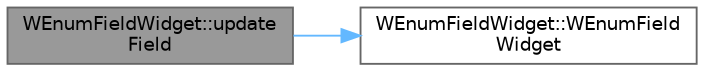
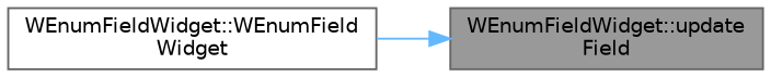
  digraph {
    rankdir=RL
    node [fontname=Helvetica fontsize=10 shape=box style=filled]
    n1 [color=gray40 fillcolor=grey60 fontcolor=black height=0.2 label="WEnumFieldWidget::update\lField" width=0.4]
    n2 [color=grey40 fillcolor=white height=0.2 label="WEnumFieldWidget::WEnumField\lWidget" width=0.4]
-   n2 -> n1 [color=steelblue1 dir=back fontname=Helvetica fontsize=10 labelfontname=Helvetica labelfontsize=10 style=solid]
+   n1 -> n2 [color=steelblue1 dir=back fontname=Helvetica fontsize=10 labelfontname=Helvetica labelfontsize=10 style=solid]
  }
